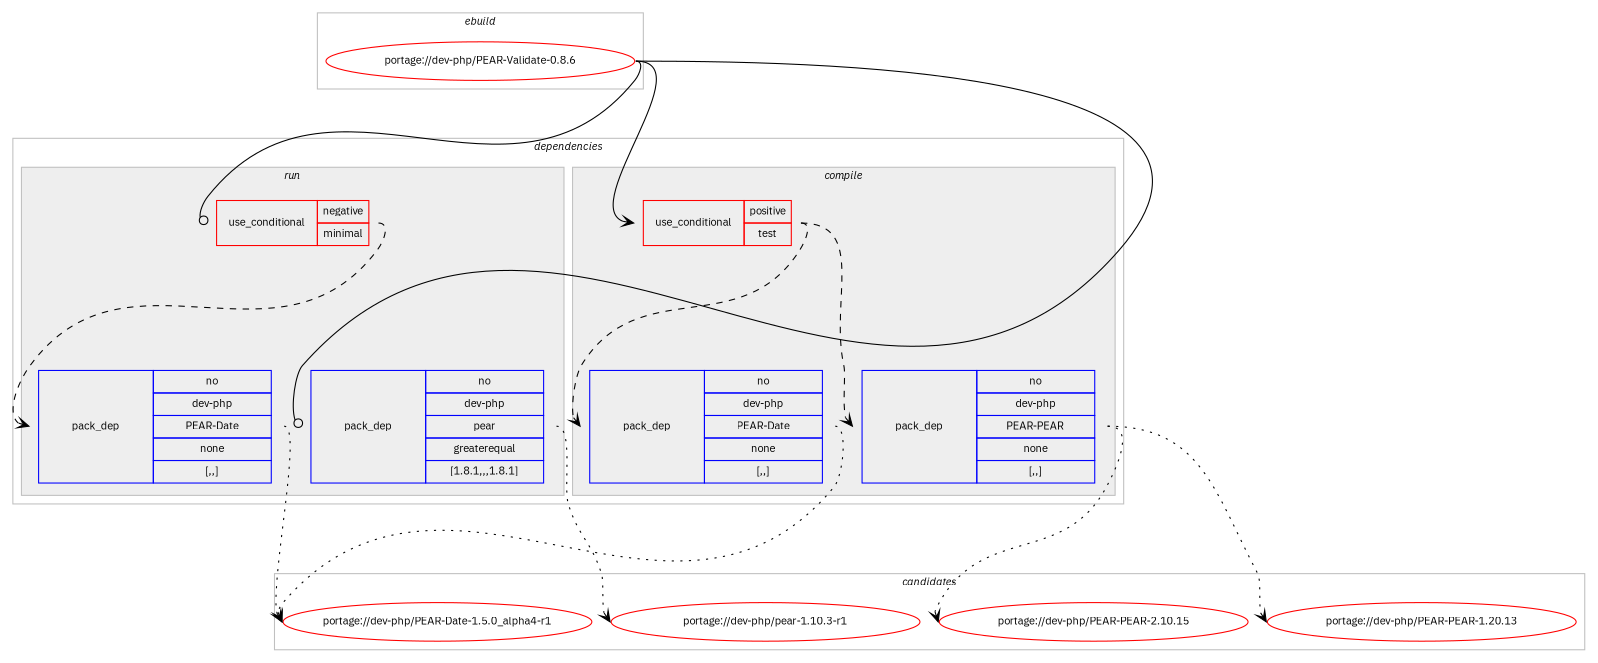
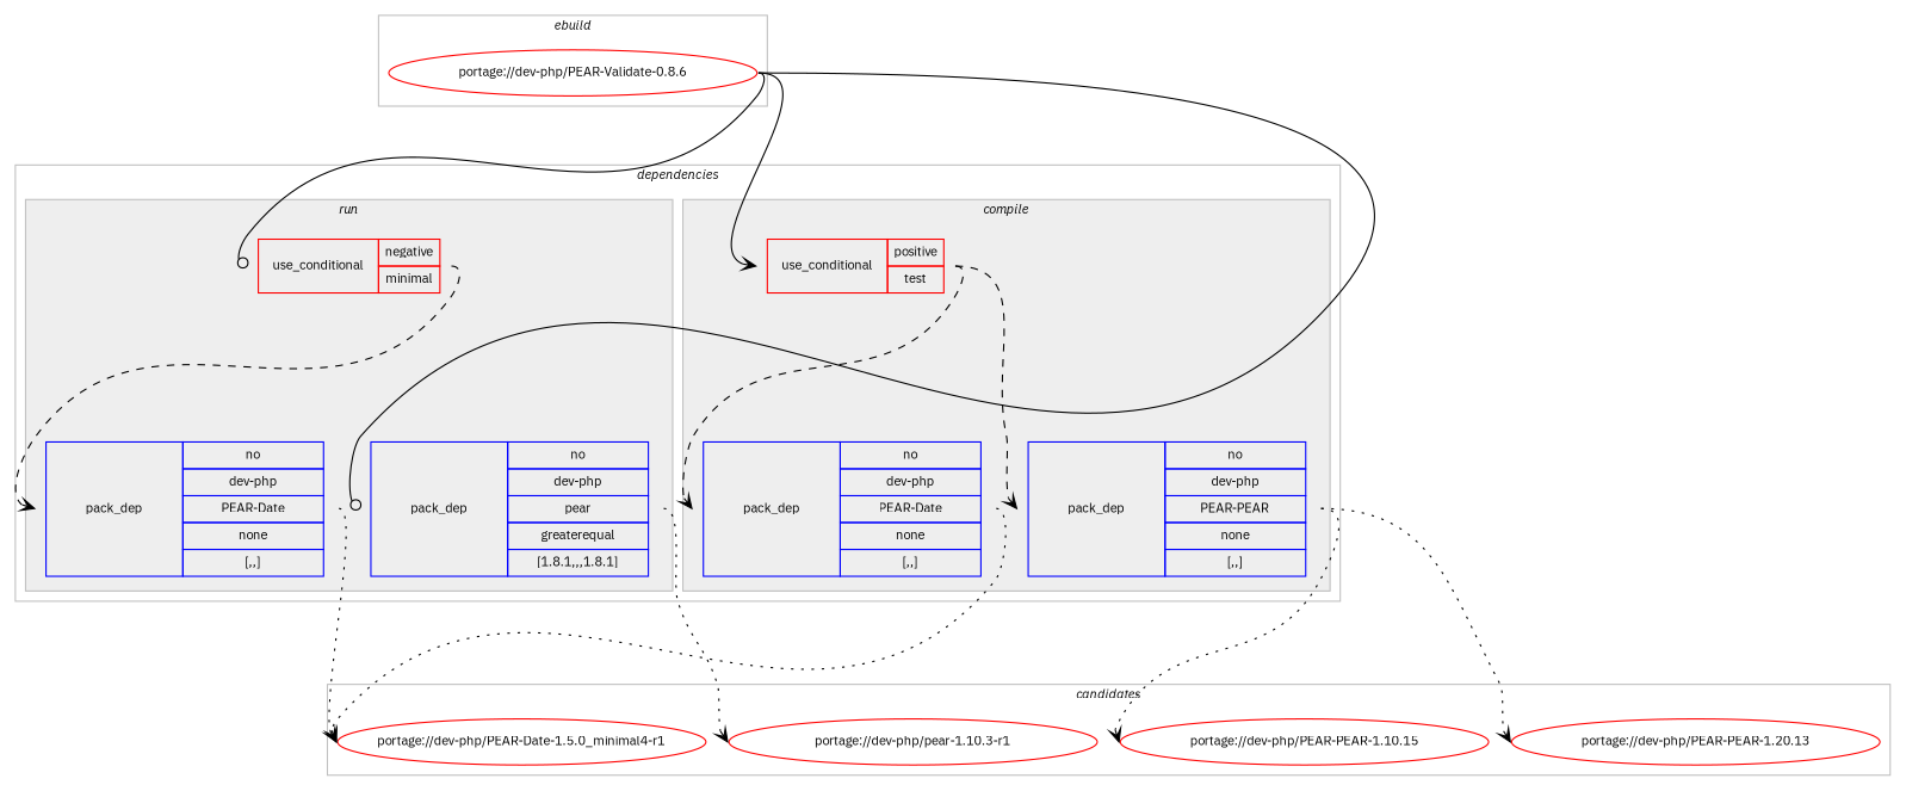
  digraph {
    compound=true
    concentrate=true
    fontname="IBM Plex Sans"
    fontsize=10
    newrank=true
    rankdir=TB
    ranksep=1.5
    node [color=red fontname="IBM Plex Sans" fontsize=10 shape=none]
    edge [arrowhead=vee fontname="IBM Plex Sans" headport=w style=dotted tailport=e weight=20]
    n1 [label="portage://dev-php/PEAR-Validate-0.8.6" width=4 shape=""]
    n2 [color=blue label=<<TABLE BORDER="0" CELLBORDER="1" CELLSPACING="0" CELLPADDING="4" WIDTH="220"><TR><TD ROWSPAN="6" CELLPADDING="30">pack_dep</TD></TR><TR><TD WIDTH="110">no</TD></TR><TR><TD>dev-php</TD></TR><TR><TD>PEAR-PEAR</TD></TR><TR><TD>none</TD></TR><TR><TD>[,,]</TD></TR></TABLE>>]
    n3 [color=blue label=<<TABLE BORDER="0" CELLBORDER="1" CELLSPACING="0" CELLPADDING="4" WIDTH="220"><TR><TD ROWSPAN="6" CELLPADDING="30">pack_dep</TD></TR><TR><TD WIDTH="110">no</TD></TR><TR><TD>dev-php</TD></TR><TR><TD>PEAR-Date</TD></TR><TR><TD>none</TD></TR><TR><TD>[,,]</TD></TR></TABLE>>]
    n4 [label=<<TABLE BORDER="0" CELLBORDER="1" CELLSPACING="0" CELLPADDING="4"><TR><TD ROWSPAN="3" CELLPADDING="10">use_conditional</TD></TR><TR><TD>positive</TD></TR><TR><TD>test</TD></TR></TABLE>>]
    n5 [color=blue label=<<TABLE BORDER="0" CELLBORDER="1" CELLSPACING="0" CELLPADDING="4" WIDTH="220"><TR><TD ROWSPAN="6" CELLPADDING="30">pack_dep</TD></TR><TR><TD WIDTH="110">no</TD></TR><TR><TD>dev-php</TD></TR><TR><TD>PEAR-Date</TD></TR><TR><TD>none</TD></TR><TR><TD>[,,]</TD></TR></TABLE>>]
    n6 [label=<<TABLE BORDER="0" CELLBORDER="1" CELLSPACING="0" CELLPADDING="4"><TR><TD ROWSPAN="3" CELLPADDING="10">use_conditional</TD></TR><TR><TD>negative</TD></TR><TR><TD>minimal</TD></TR></TABLE>>]
    n7 [color=blue label=<<TABLE BORDER="0" CELLBORDER="1" CELLSPACING="0" CELLPADDING="4" WIDTH="220"><TR><TD ROWSPAN="6" CELLPADDING="30">pack_dep</TD></TR><TR><TD WIDTH="110">no</TD></TR><TR><TD>dev-php</TD></TR><TR><TD>pear</TD></TR><TR><TD>greaterequal</TD></TR><TR><TD>[1.8.1,,,1.8.1]</TD></TR></TABLE>>]
    n8 [label="portage://dev-php/PEAR-PEAR-1.20.13" width=4 shape=""]
-   n9 [label="portage://dev-php/PEAR-PEAR-2.10.15" width=4 shape=""]
-   n10 [label="portage://dev-php/PEAR-Date-1.5.0_alpha4-r1" width=4 shape=""]
+   n9 [label="portage://dev-php/PEAR-PEAR-1.10.15" width=4 shape=""]
+   n10 [label="portage://dev-php/PEAR-Date-1.5.0_minimal4-r1" width=4 shape=""]
    n11 [label="portage://dev-php/pear-1.10.3-r1" width=4 shape=""]
    subgraph cluster_1 {
      color=gray
      label=<<i>ebuild</i>>
      rank=same
      n1
    }
    subgraph cluster_2 {
      color=gray
      label=<<i>dependencies</i>>
      subgraph cluster_3 {
        color=gray
        fillcolor="#eeeeee"
        label=<<i>compile</i>>
        style=filled
        subgraph sub_4 {
          color=gray
          fillcolor="#eeeeee"
          label=<<i>compile</i>>
          style=filled
          n4
          subgraph sub_5 {
            color=gray
            fillcolor="#eeeeee"
            label=<<i>compile</i>>
            style=filled
            n2
          }
          subgraph sub_6 {
            color=gray
            fillcolor="#eeeeee"
            label=<<i>compile</i>>
            style=filled
            n3
          }
        }
      }
      subgraph cluster_7 {
        color=gray
        fillcolor="#eeeeee"
        label=<<i>compile and run</i>>
        style=filled
      }
      subgraph cluster_8 {
        color=gray
        fillcolor="#eeeeee"
        label=<<i>run</i>>
        style=filled
        subgraph sub_9 {
          color=gray
          fillcolor="#eeeeee"
          label=<<i>run</i>>
          style=filled
          n6
          subgraph sub_10 {
            color=gray
            fillcolor="#eeeeee"
            label=<<i>run</i>>
            style=filled
            n5
          }
        }
        subgraph sub_11 {
          color=gray
          fillcolor="#eeeeee"
          label=<<i>run</i>>
          style=filled
          n7
        }
      }
    }
    subgraph cluster_12 {
      color=gray
      label=<<i>candidates</i>>
      rank=same
      subgraph sub_13 {
        color=black
        label=<<i>candidates</i>>
        nodesep=1
        rank=same
        n8
        n9
      }
      subgraph sub_14 {
        color=black
        label=<<i>candidates</i>>
        nodesep=1
        rank=same
        n10
      }
      subgraph sub_15 {
        color=black
        label=<<i>candidates</i>>
        nodesep=1
        rank=same
        n11
      }
      subgraph sub_16 {
        color=black
        label=<<i>candidates</i>>
        nodesep=1
        rank=same
        n10
      }
    }
    n1 -> n4 [style=solid]
    n1 -> n6 [arrowhead=odot style=solid]
    n1 -> n7 [arrowhead=odot style=solid]
    n2 -> n8 [weight=100]
    n2 -> n9 [weight=100]
    n3 -> n10 [weight=100]
    n4 -> n2 [style=dashed]
    n4 -> n3 [style=dashed]
    n5 -> n10 [weight=100]
    n6 -> n5 [style=dashed]
    n7 -> n11 [weight=100]
  }
